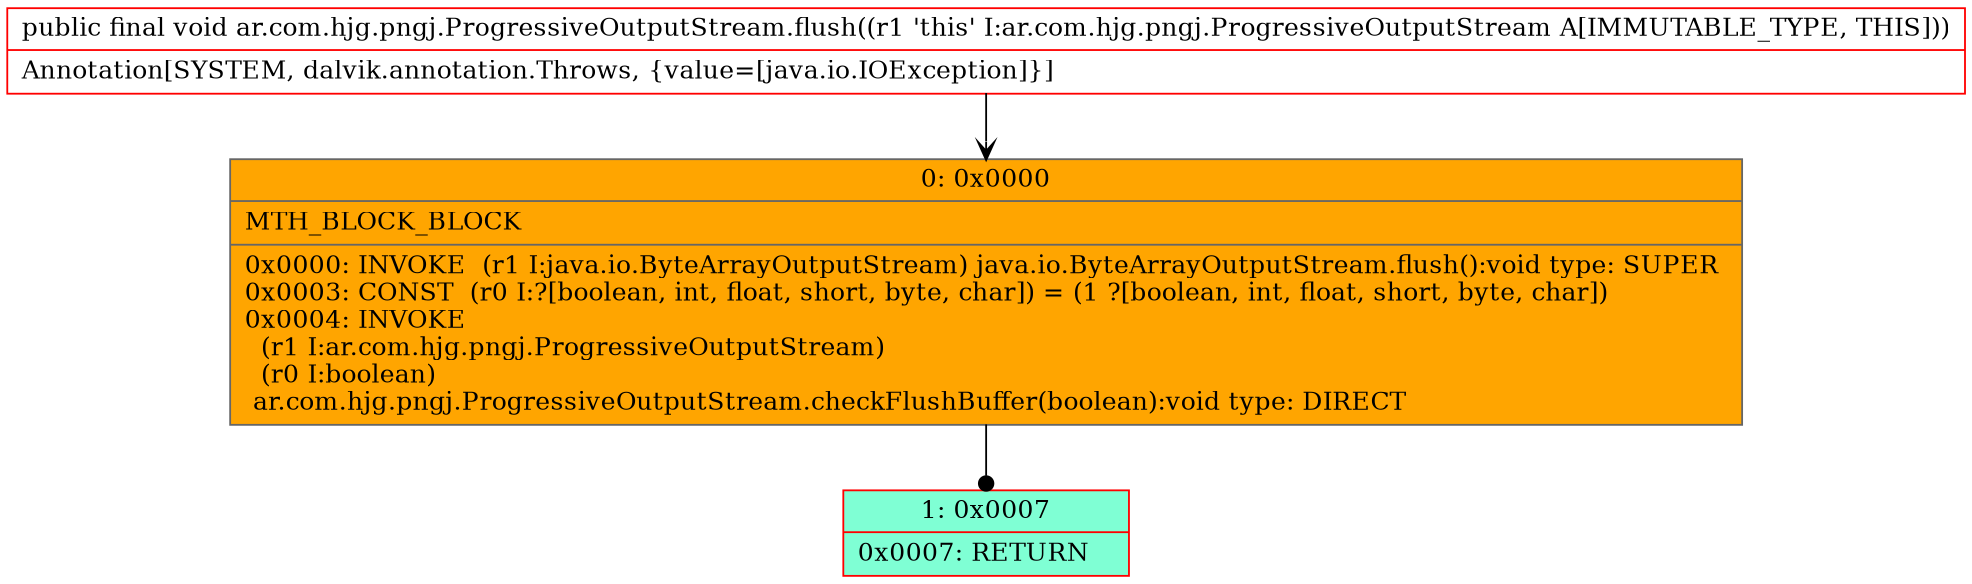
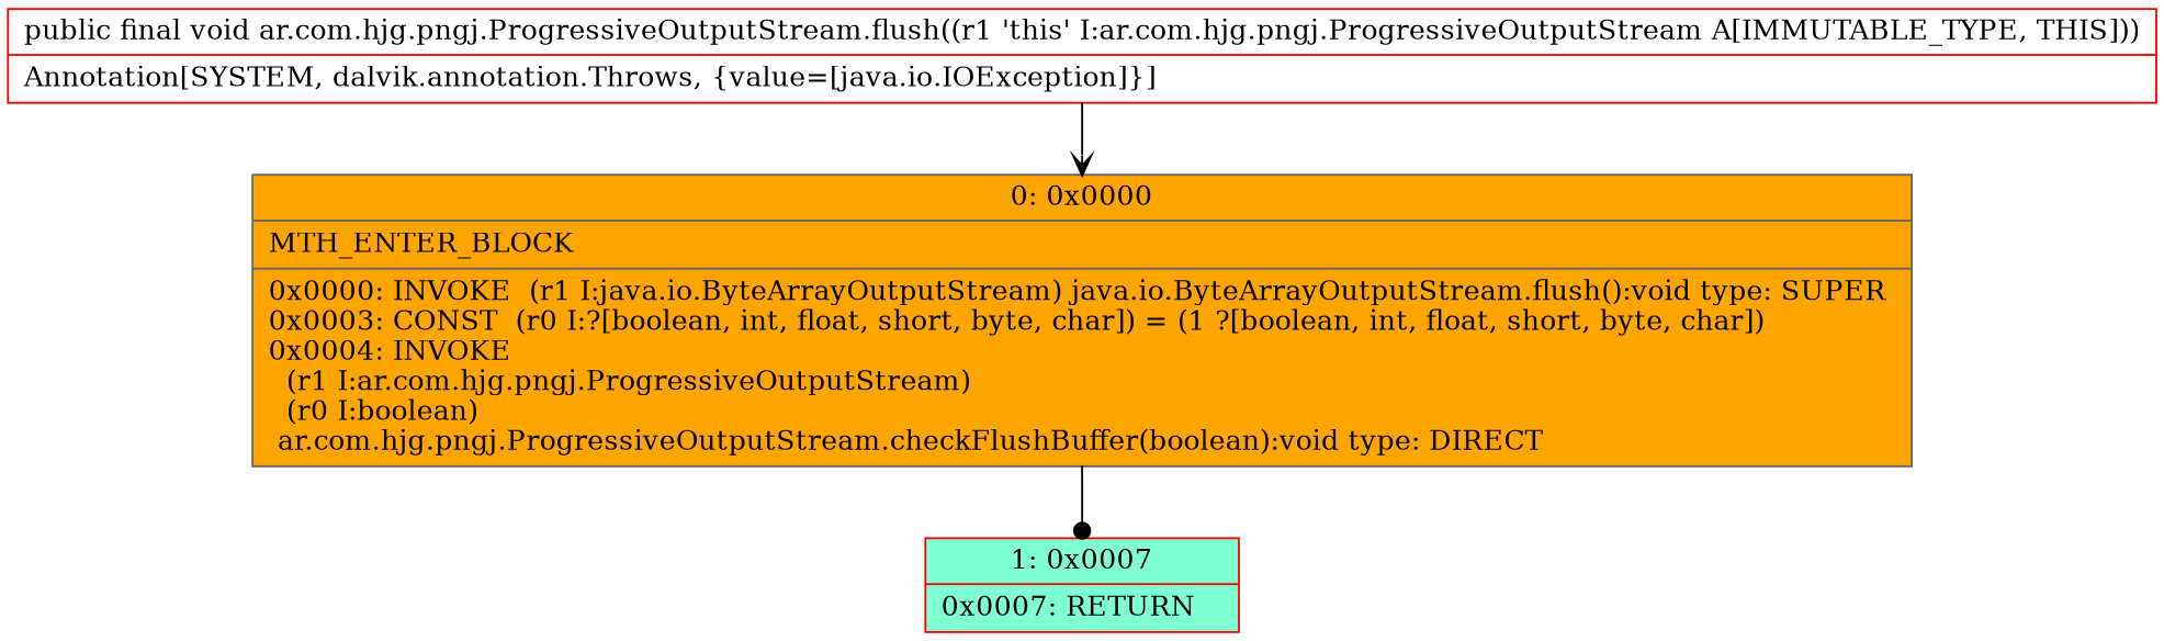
  digraph {
    node [shape=record style=filled color=red]
-   n1 [label="{0\:\ 0x0000|MTH_BLOCK_BLOCK\l|0x0000: INVOKE  (r1 I:java.io.ByteArrayOutputStream) java.io.ByteArrayOutputStream.flush():void type: SUPER \l0x0003: CONST  (r0 I:?[boolean, int, float, short, byte, char]) = (1 ?[boolean, int, float, short, byte, char]) \l0x0004: INVOKE  \l  (r1 I:ar.com.hjg.pngj.ProgressiveOutputStream)\l  (r0 I:boolean)\l ar.com.hjg.pngj.ProgressiveOutputStream.checkFlushBuffer(boolean):void type: DIRECT \l}" fillcolor=orange color=gray40]
+   n1 [label="{0\:\ 0x0000|MTH_ENTER_BLOCK\l|0x0000: INVOKE  (r1 I:java.io.ByteArrayOutputStream) java.io.ByteArrayOutputStream.flush():void type: SUPER \l0x0003: CONST  (r0 I:?[boolean, int, float, short, byte, char]) = (1 ?[boolean, int, float, short, byte, char]) \l0x0004: INVOKE  \l  (r1 I:ar.com.hjg.pngj.ProgressiveOutputStream)\l  (r0 I:boolean)\l ar.com.hjg.pngj.ProgressiveOutputStream.checkFlushBuffer(boolean):void type: DIRECT \l}" fillcolor=orange color=gray40]
    n2 [label="{1\:\ 0x0007|0x0007: RETURN   \l}" fillcolor=aquamarine]
    n3 [label="{public final void ar.com.hjg.pngj.ProgressiveOutputStream.flush((r1 'this' I:ar.com.hjg.pngj.ProgressiveOutputStream A[IMMUTABLE_TYPE, THIS]))  | Annotation[SYSTEM, dalvik.annotation.Throws, \{value=[java.io.IOException]\}]\l}" fillcolor=white]
    n1 -> n2 [arrowhead=dot]
    n3 -> n1 [arrowhead=vee]
  }
